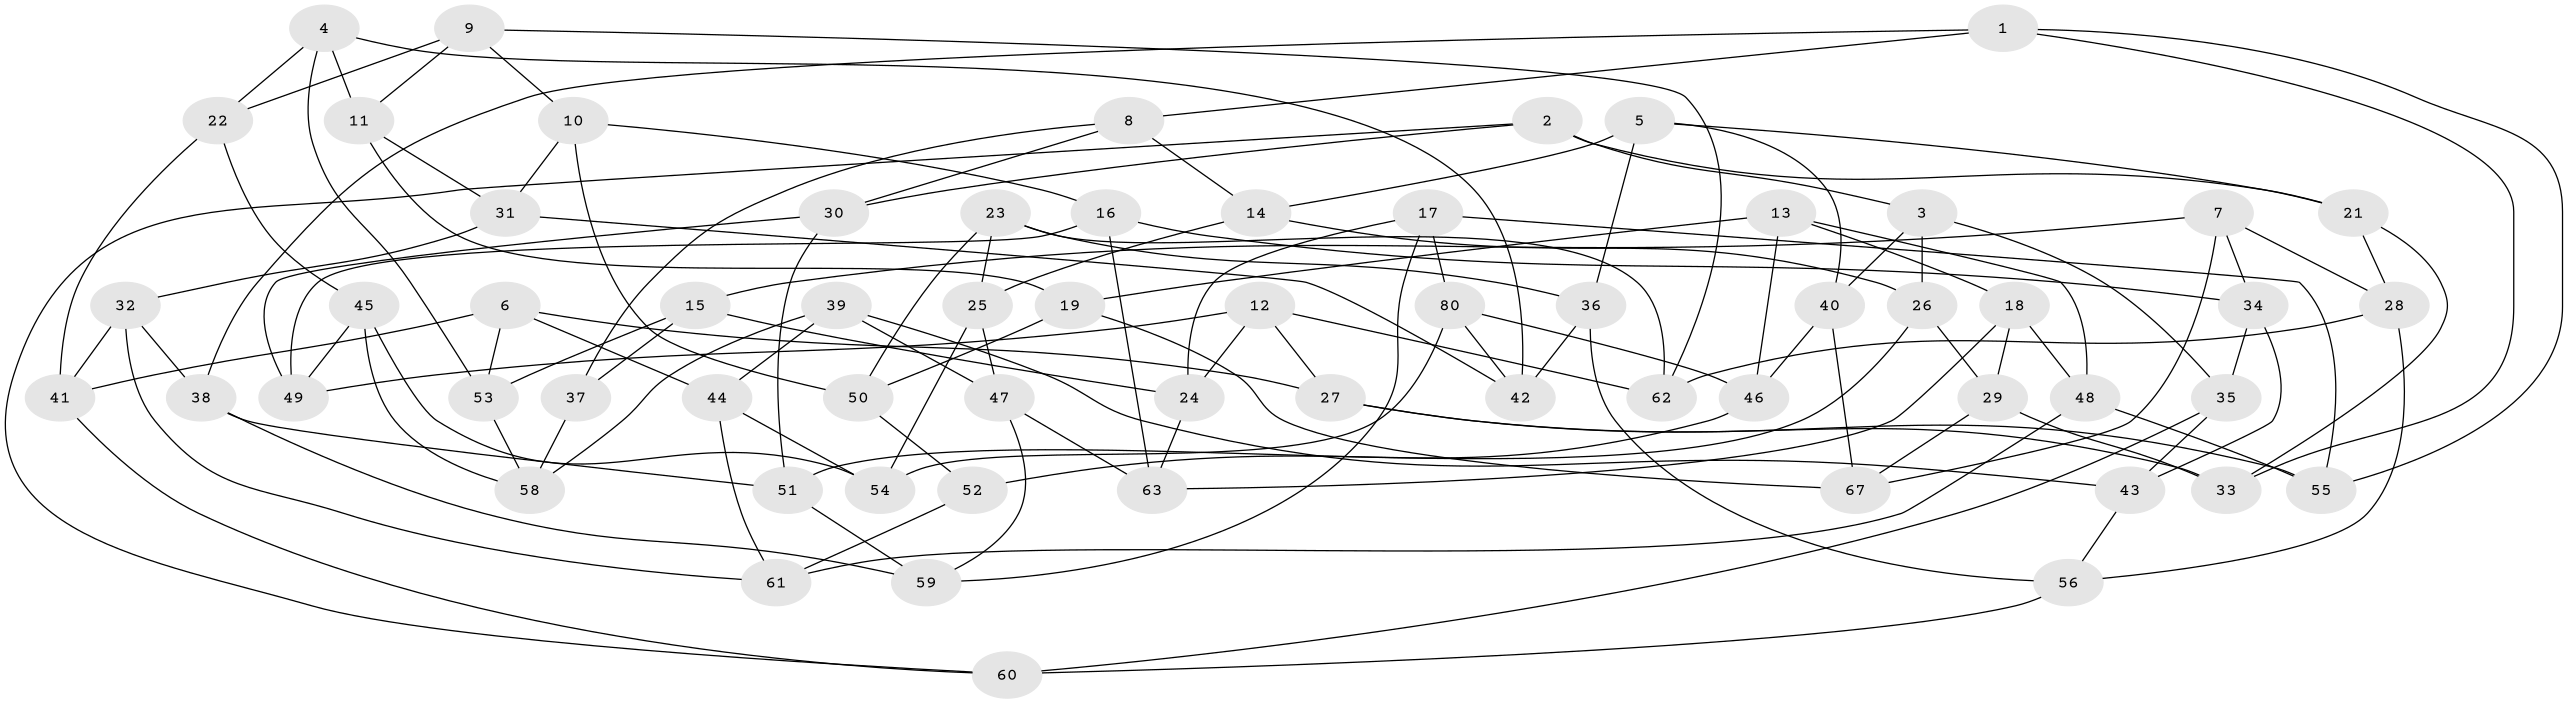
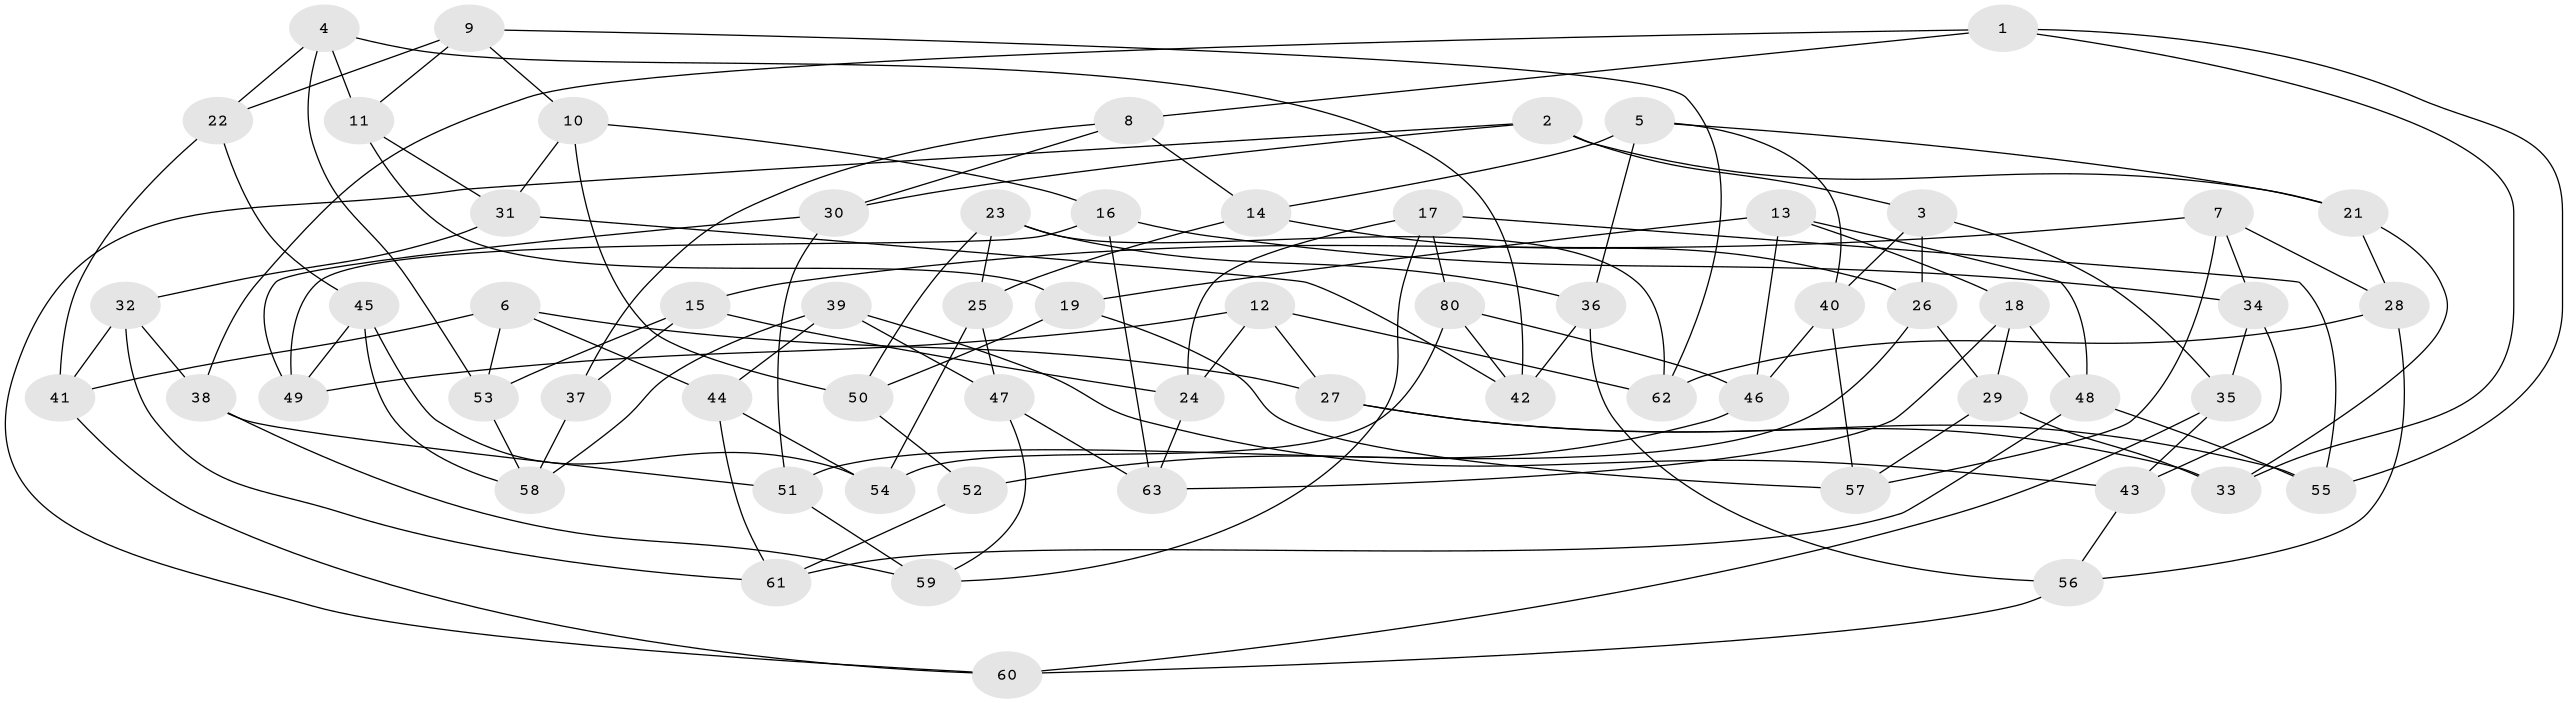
  graph {
    fontname="Courier Prime"
    node [color=gray90 fontname="Courier Prime" style=filled]
    edge [fontname="Courier Prime"]
    1
    8
    33
    38
    55
    30
    14
    37
    59
    51
    2
    3
    21
    60
    26
    35
    40
    28
    49
    29
    43
-   57 [label=67]
+   57
    46
    4
    11
    22
    42
    53
    31
    19
    41
    45
    58
    5
    36
    25
    56
    6
    27
    44
    54
    61
    7
    15
    34
    24
    62
    9
    10
    16
    50
    63
    32
    52
    12
    13
    18
    48
    47
    17
    n61 [label=80]
    23
    39
    1 -- 8
    1 -- 33
    1 -- 38
    1 -- 55
    8 -- 30
    8 -- 14
    8 -- 37
    38 -- 59
    38 -- 51
    30 -- 51
    30 -- 49
    14 -- 26
    14 -- 25
    37 -- 58
    51 -- 59
    2 -- 30
    2 -- 3
    2 -- 21
    2 -- 60
    3 -- 26
    3 -- 35
    3 -- 40
    21 -- 33
    21 -- 28
    26 -- 51
    26 -- 29
    35 -- 60
    35 -- 43
    40 -- 57
    40 -- 46
    28 -- 56
    28 -- 62
    29 -- 33
    29 -- 57
    43 -- 56
    46 -- 52
    4 -- 11
    4 -- 22
    4 -- 42
    4 -- 53
    11 -- 31
    11 -- 19
    22 -- 41
    22 -- 45
    53 -- 58
    31 -- 42
    31 -- 32
    19 -- 57
    19 -- 50
    41 -- 60
    45 -- 49
    45 -- 58
    45 -- 54
    5 -- 14
    5 -- 21
    5 -- 40
    5 -- 36
    36 -- 42
    36 -- 56
    25 -- 54
    25 -- 47
    56 -- 60
    6 -- 53
    6 -- 41
    6 -- 27
    6 -- 44
    27 -- 33
    27 -- 55
    44 -- 54
    44 -- 61
    7 -- 28
    7 -- 57
    7 -- 15
    7 -- 34
    15 -- 37
    15 -- 53
    15 -- 24
    34 -- 35
    34 -- 43
    24 -- 63
    9 -- 11
    9 -- 22
    9 -- 62
    9 -- 10
    10 -- 31
    10 -- 16
    10 -- 50
    16 -- 49
    16 -- 34
    16 -- 63
    50 -- 52
    32 -- 38
    32 -- 41
    32 -- 61
    52 -- 61
    12 -- 49
    12 -- 27
    12 -- 24
    12 -- 62
    13 -- 46
    13 -- 19
    13 -- 18
    13 -- 48
    18 -- 29
    18 -- 63
    18 -- 48
    48 -- 55
    48 -- 61
    47 -- 59
    47 -- 63
    17 -- 55
    17 -- 59
    17 -- 24
    17 -- n61
    n61 -- 46
    n61 -- 42
    n61 -- 54
    23 -- 36
    23 -- 25
    23 -- 62
    23 -- 50
    39 -- 43
    39 -- 58
    39 -- 44
    39 -- 47
  }
